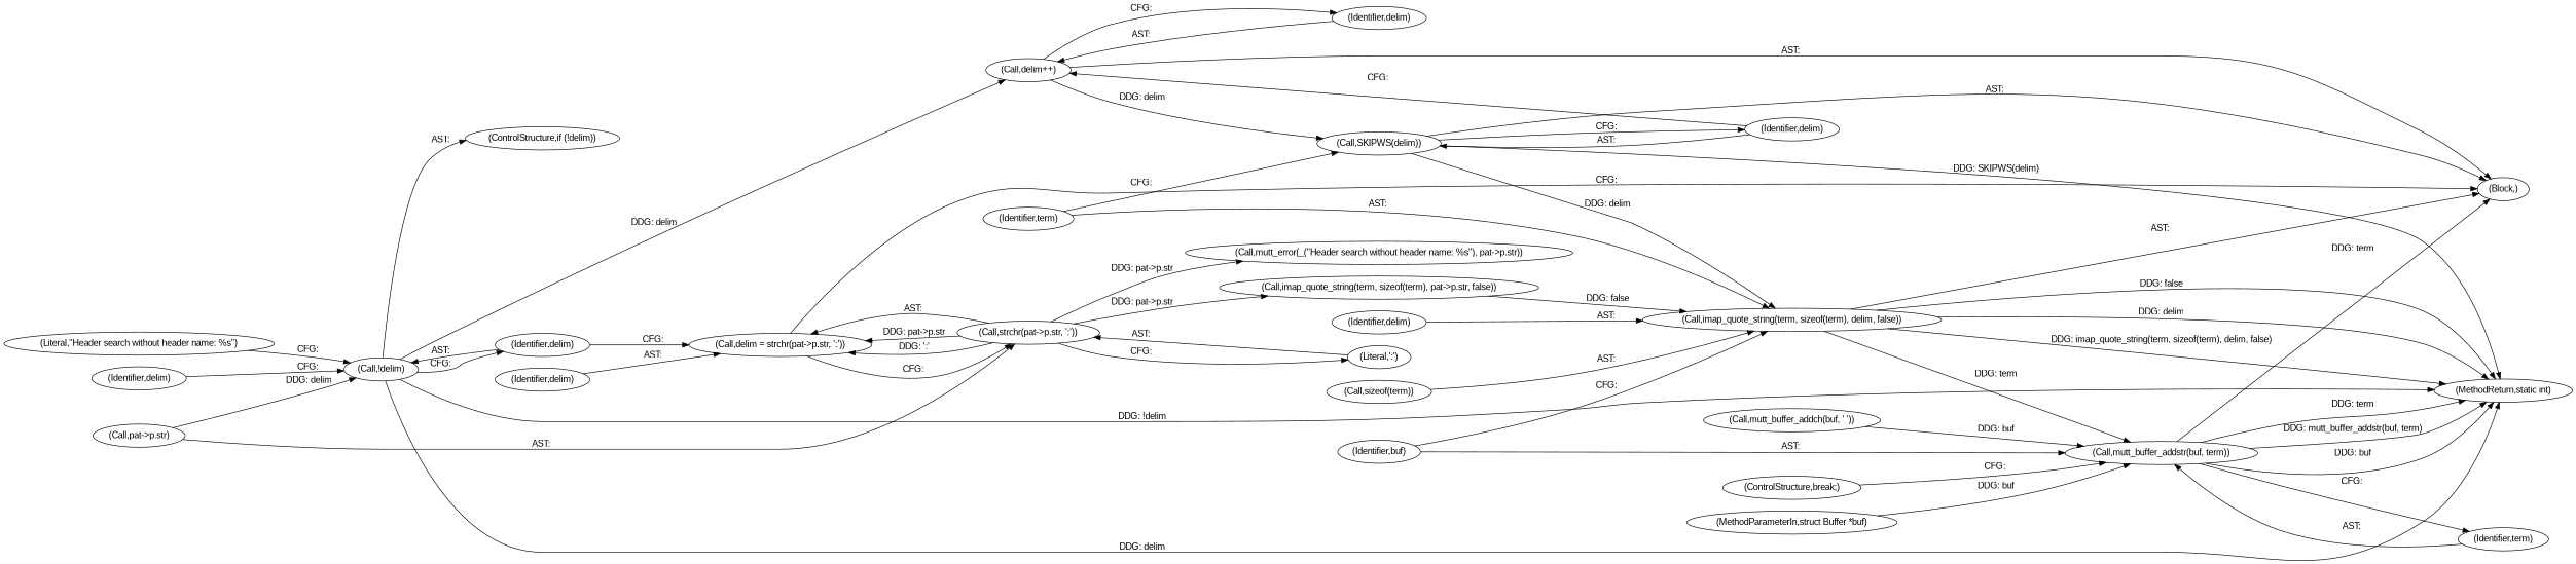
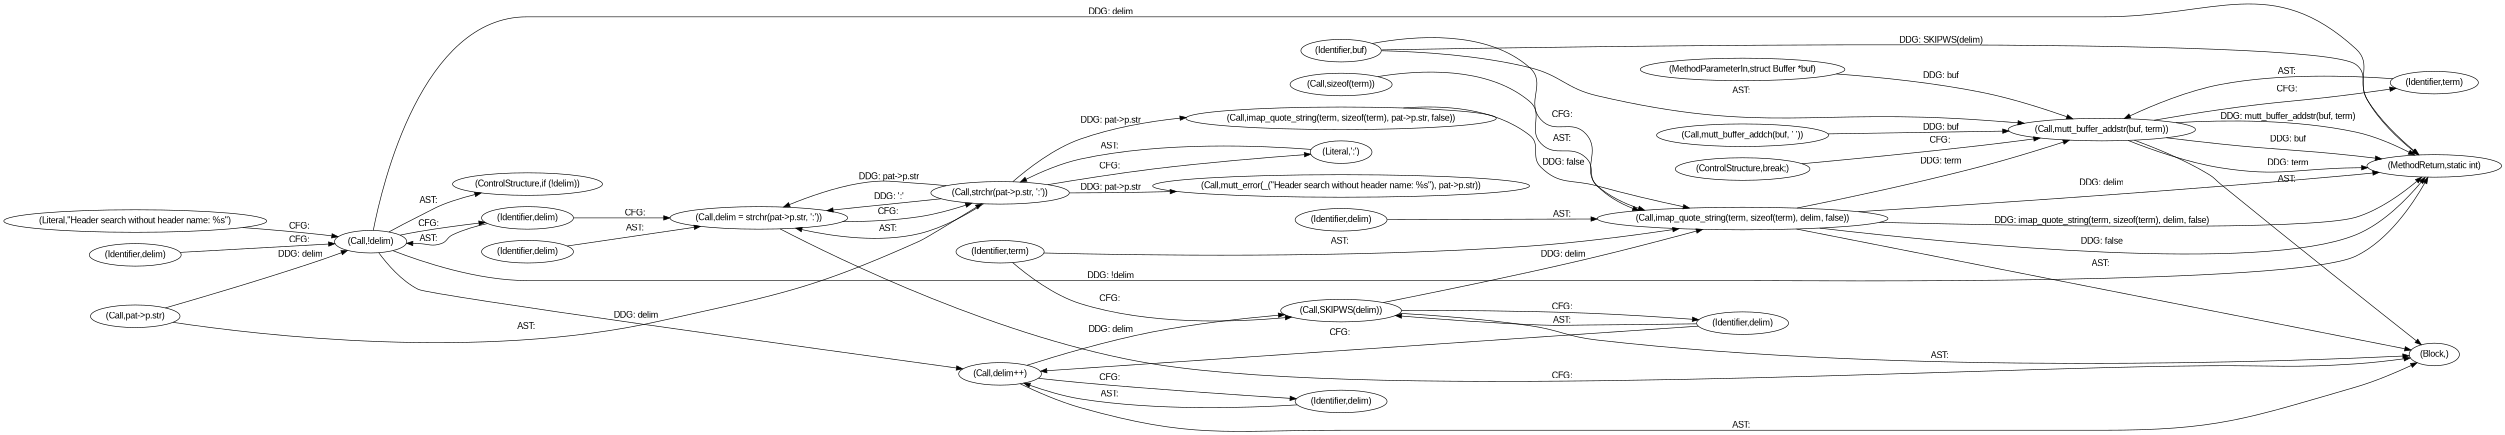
  digraph {
    fontname="Liberation Sans"
    rankdir=LR
    node [fontname="Liberation Sans"]
    edge [fontname="Liberation Sans"]
    n1 [label="(Call,delim = strchr(pat->p.str, ':'))"]
    n2 [label="(Call,strchr(pat->p.str, ':'))"]
    n3 [label="(Block,)"]
    n4 [label="(Call,imap_quote_string(term, sizeof(term), pat->p.str, false))"]
    n5 [label="(Call,mutt_error(_(\"Header search without header name: %s\"), pat->p.str))"]
    n6 [label="(Literal,':')"]
    n7 [label="(Call,!delim)"]
    n8 [label="(MethodReturn,static int)"]
    n9 [label="(Call,delim++)"]
    n10 [label="(Identifier,delim)"]
    n11 [label="(ControlStructure,if (!delim))"]
    n12 [label="(Call,imap_quote_string(term, sizeof(term), delim, false))"]
    n13 [label="(Call,SKIPWS(delim))"]
    n14 [label="(Identifier,delim)"]
    n15 [label="(Identifier,delim)"]
    n16 [label="(Call,mutt_buffer_addstr(buf, term))"]
    n17 [label="(Identifier,term)"]
    n18 [label="(Literal,\"Header search without header name: %s\")"]
    n19 [label="(Identifier,delim)"]
    n20 [label="(Call,pat->p.str)"]
    n21 [label="(Identifier,delim)"]
    n22 [label="(Identifier,delim)"]
    n23 [label="(Identifier,buf)"]
    n24 [label="(ControlStructure,break;)"]
    n25 [label="(Identifier,term)"]
    n26 [label="(MethodParameterIn,struct Buffer *buf)"]
    n27 [label="(Call,sizeof(term))"]
    n28 [label="(Call,mutt_buffer_addch(buf, ' '))"]
    n1 -> n2 [label="CFG: "]
    n1 -> n3 [label="CFG: "]
    n2 -> n1 [label="AST: "]
    n2 -> n1 [label="DDG: pat->p.str"]
    n2 -> n1 [label="DDG: ':'"]
    n2 -> n4 [label="DDG: pat->p.str"]
    n2 -> n5 [label="DDG: pat->p.str"]
    n2 -> n6 [label="CFG: "]
    n4 -> n12 [label="DDG: false"]
    n6 -> n2 [label="AST: "]
    n7 -> n8 [label="DDG: !delim"]
    n7 -> n8 [label="DDG: delim"]
    n7 -> n9 [label="DDG: delim"]
    n7 -> n10 [label="CFG: "]
    n7 -> n11 [label="AST: "]
    n9 -> n3 [label="AST: "]
    n9 -> n13 [label="DDG: delim"]
    n9 -> n14 [label="CFG: "]
    n10 -> n1 [label="CFG: "]
    n10 -> n7 [label="AST: "]
    n12 -> n3 [label="AST: "]
    n12 -> n8 [label="DDG: false"]
    n12 -> n8 [label="DDG: delim"]
    n12 -> n8 [label="DDG: imap_quote_string(term, sizeof(term), delim, false)"]
    n12 -> n16 [label="DDG: term"]
    n13 -> n3 [label="AST: "]
-   n13 -> n8 [label="DDG: SKIPWS(delim)"]
+   n23 -> n8 [label="DDG: SKIPWS(delim)"]
    n13 -> n12 [label="DDG: delim"]
    n13 -> n15 [label="CFG: "]
    n14 -> n9 [label="AST: "]
    n15 -> n9 [label="CFG: "]
    n15 -> n13 [label="AST: "]
-   n16 -> n3 [label="DDG: term"]
+   n16 -> n3 [label="AST: "]
    n16 -> n8 [label="DDG: mutt_buffer_addstr(buf, term)"]
    n16 -> n8 [label="DDG: buf"]
    n16 -> n8 [label="DDG: term"]
    n16 -> n17 [label="CFG: "]
    n17 -> n16 [label="AST: "]
    n18 -> n7 [label="CFG: "]
    n19 -> n7 [label="CFG: "]
    n20 -> n2 [label="AST: "]
    n20 -> n7 [label="DDG: delim"]
    n21 -> n1 [label="AST: "]
    n22 -> n12 [label="AST: "]
    n23 -> n12 [label="CFG: "]
    n23 -> n16 [label="AST: "]
    n24 -> n16 [label="CFG: "]
    n25 -> n12 [label="AST: "]
    n25 -> n13 [label="CFG: "]
    n26 -> n16 [label="DDG: buf"]
    n27 -> n12 [label="AST: "]
    n28 -> n16 [label="DDG: buf"]
  }
